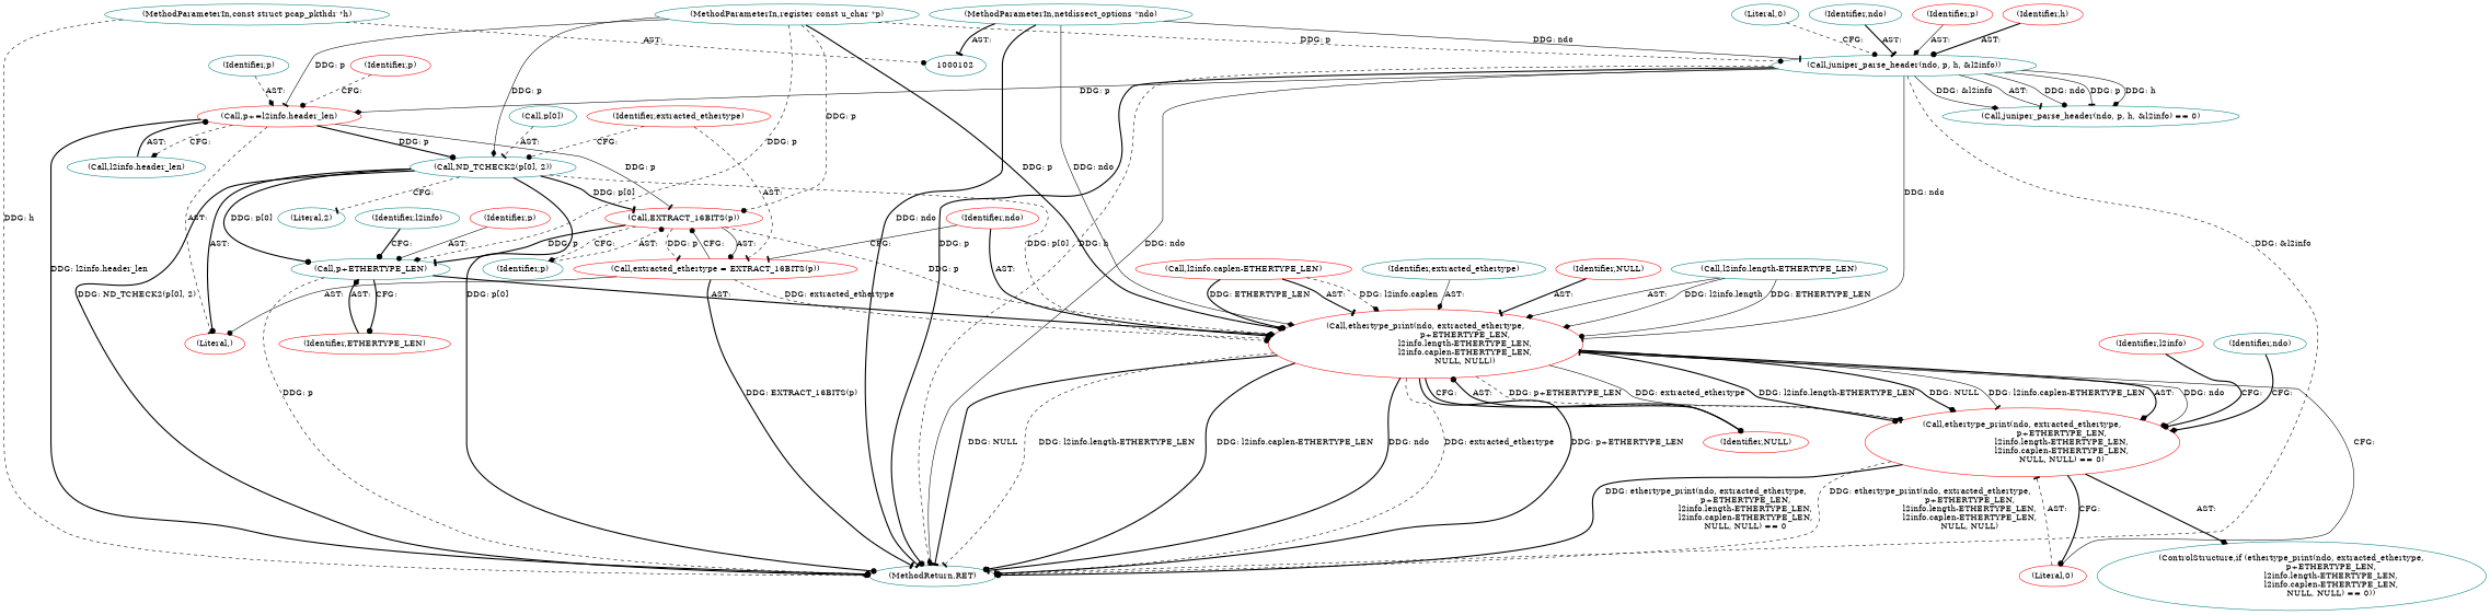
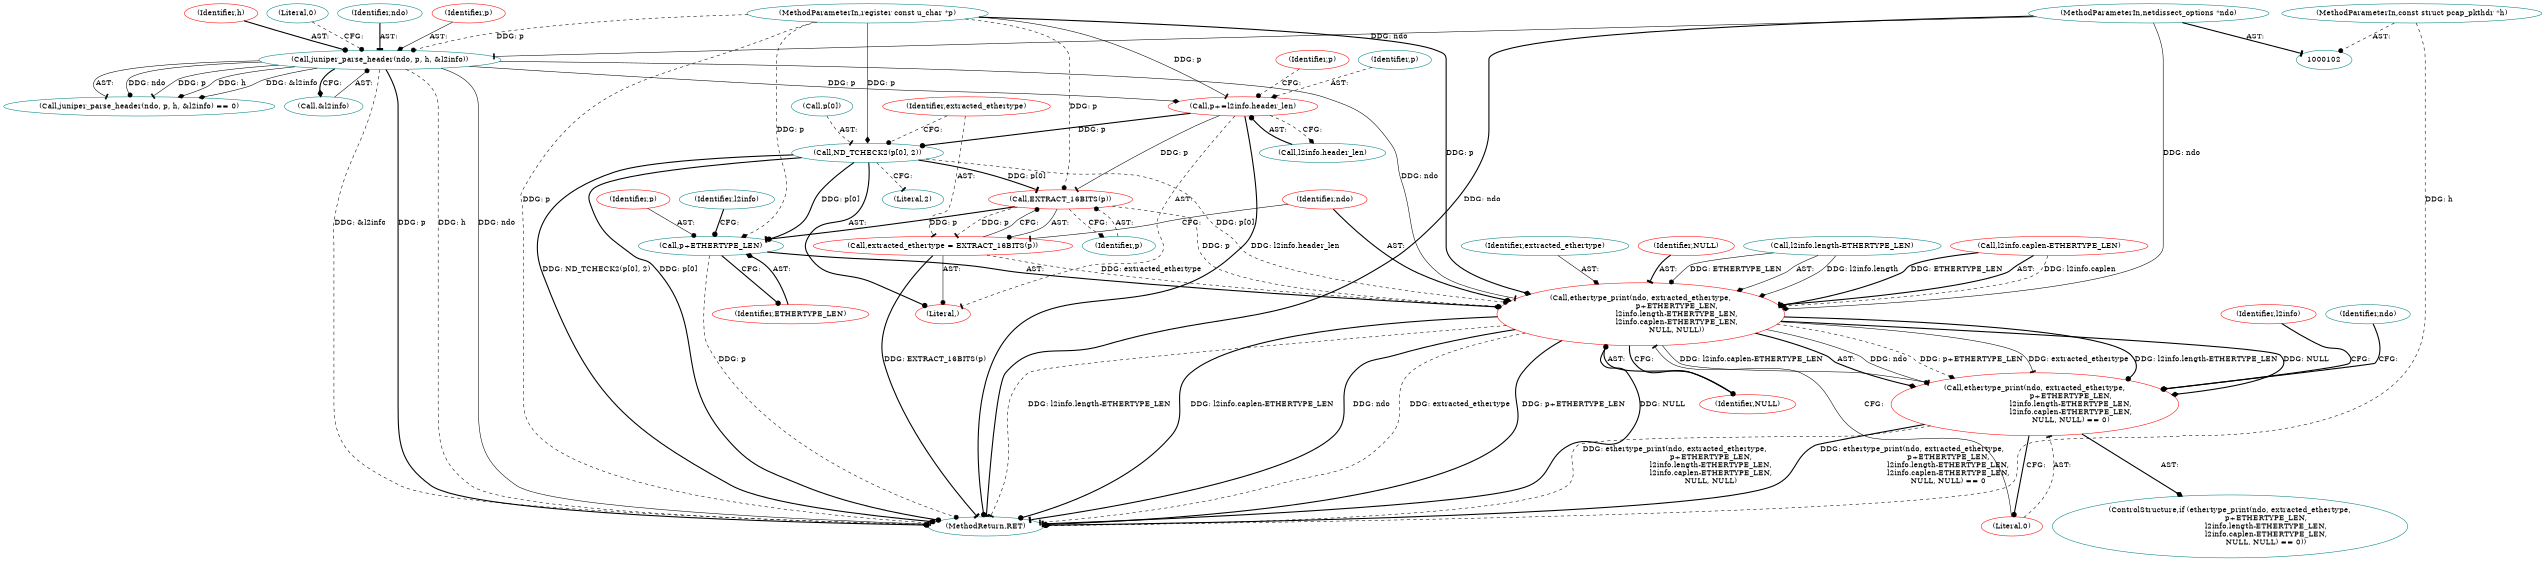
  digraph {
    node [color=teal]
    edge [arrowhead=dot style=bold]
    n1 [color=red label="(Call,p+=l2info.header_len)"]
    n2 [label="(Call,ND_TCHECK2(p[0], 2))"]
    n3 [color=red label="(Call,EXTRACT_16BITS(p))"]
    n4 [label="(MethodReturn,RET)"]
    n5 [color=red label="(Literal,)"]
    n6 [label="(Call,l2info.header_len)"]
    n7 [color=red label="(Call,ethertype_print(ndo, extracted_ethertype,\n                              p+ETHERTYPE_LEN,\n                              l2info.length-ETHERTYPE_LEN,\n                              l2info.caplen-ETHERTYPE_LEN,\n                              NULL, NULL))"]
    n8 [label="(Call,p+ETHERTYPE_LEN)"]
    n9 [label="(Literal,2)"]
    n10 [color=red label="(Call,extracted_ethertype = EXTRACT_16BITS(p))"]
    n11 [label="(Identifier,p)"]
    n12 [label="(Call,juniper_parse_header(ndo, p, h, &l2info))"]
    n13 [label="(Call,juniper_parse_header(ndo, p, h, &l2info) == 0)"]
+   n14 [label="(Call,&l2info)"]
    n15 [color=red label="(Call,ethertype_print(ndo, extracted_ethertype,\n                              p+ETHERTYPE_LEN,\n                              l2info.length-ETHERTYPE_LEN,\n                              l2info.caplen-ETHERTYPE_LEN,\n                              NULL, NULL) == 0)"]
    n16 [color=red label="(Identifier,NULL)"]
    n17 [label="(MethodParameterIn,netdissect_options *ndo)"]
    1000102
    n19 [label="(MethodParameterIn,register const u_char *p)"]
    n20 [color=red label="(Identifier,ETHERTYPE_LEN)"]
    n21 [label="(MethodParameterIn,const struct pcap_pkthdr *h)"]
    n22 [color=red label="(Literal,0)"]
    n23 [label="(ControlStructure,if (ethertype_print(ndo, extracted_ethertype,\n                              p+ETHERTYPE_LEN,\n                              l2info.length-ETHERTYPE_LEN,\n                              l2info.caplen-ETHERTYPE_LEN,\n                              NULL, NULL) == 0))"]
    n24 [label="(Identifier,extracted_ethertype)"]
    n25 [color=red label="(Identifier,h)"]
    n26 [color=red label="(Identifier,l2info)"]
    n27 [label="(Literal,0)"]
    n28 [label="(Identifier,ndo)"]
    n29 [color=red label="(Identifier,ndo)"]
    n30 [color=red label="(Identifier,p)"]
    n31 [color=red label="(Identifier,p)"]
    n32 [color=red label="(Identifier,NULL)"]
    n33 [color=red label="(Identifier,extracted_ethertype)"]
    n34 [label="(Identifier,ndo)"]
    n35 [label="(Identifier,p)"]
    n36 [label="(Call,l2info.length-ETHERTYPE_LEN)"]
    n37 [label="(Identifier,l2info)"]
    n38 [label="(Call,p[0])"]
    n39 [color=red label="(Identifier,p)"]
    n40 [color=red label="(Call,l2info.caplen-ETHERTYPE_LEN)"]
    n1 -> n2 [label="DDG: p"]
    n1 -> n3 [arrowhead=tee label="DDG: p" style=solid]
    n1 -> n4 [label="DDG: l2info.header_len"]
    n1 -> n5 [arrowhead=tee label="AST: " style=dashed]
    n1 -> n6 [arrowhead=diamond label="CFG: " style=dashed]
    n2 -> n3 [arrowhead=tee label="DDG: p[0]"]
    n2 -> n4 [label="DDG: p[0]"]
    n2 -> n4 [label="DDG: ND_TCHECK2(p[0], 2)"]
    n2 -> n5 [label="AST: "]
    n2 -> n7 [label="DDG: p[0]" style=dashed]
    n2 -> n8 [label="DDG: p[0]"]
    n2 -> n9 [arrowhead=tee label="CFG: " style=dashed]
    n3 -> n7 [arrowhead=diamond label="DDG: p" style=dashed]
    n3 -> n8 [arrowhead=tee label="DDG: p"]
    n3 -> n10 [label="AST: " style=solid]
    n3 -> n10 [arrowhead=tee label="DDG: p" style=dashed]
    n3 -> n11 [arrowhead=diamond label="CFG: " style=dashed]
    n6 -> n1 [label="AST: "]
    n7 -> n4 [arrowhead=tee label="DDG: NULL"]
    n7 -> n4 [arrowhead=tee label="DDG: l2info.length-ETHERTYPE_LEN" style=dashed]
    n7 -> n4 [label="DDG: l2info.caplen-ETHERTYPE_LEN"]
    n7 -> n4 [arrowhead=tee label="DDG: ndo"]
    n7 -> n4 [arrowhead=tee label="DDG: extracted_ethertype" style=dashed]
    n7 -> n4 [arrowhead=diamond label="DDG: p+ETHERTYPE_LEN"]
    n7 -> n15 [arrowhead=diamond label="AST: "]
    n7 -> n15 [label="DDG: ndo" style=solid]
    n7 -> n15 [arrowhead=diamond label="DDG: p+ETHERTYPE_LEN" style=dashed]
    n7 -> n15 [arrowhead=tee label="DDG: extracted_ethertype" style=solid]
    n7 -> n15 [label="DDG: l2info.length-ETHERTYPE_LEN"]
    n7 -> n15 [arrowhead=diamond label="DDG: NULL"]
    n7 -> n15 [arrowhead=tee label="DDG: l2info.caplen-ETHERTYPE_LEN" style=solid]
    n7 -> n16 [label="CFG: "]
    n8 -> n4 [label="DDG: p" style=dashed]
    n8 -> n7 [arrowhead=diamond label="AST: "]
    n8 -> n20 [label="CFG: "]
    n10 -> n3 [label="CFG: " style=solid]
    n10 -> n4 [arrowhead=tee label="DDG: EXTRACT_16BITS(p)"]
    n10 -> n5 [label="AST: " style=solid]
    n10 -> n7 [label="DDG: extracted_ethertype" style=dashed]
    n11 -> n3 [label="AST: " style=dashed]
    n12 -> n1 [arrowhead=diamond label="DDG: p" style=solid]
    n12 -> n4 [label="DDG: p"]
    n12 -> n4 [arrowhead=diamond label="DDG: h" style=dashed]
    n12 -> n4 [arrowhead=tee label="DDG: ndo" style=solid]
    n12 -> n4 [arrowhead=tee label="DDG: &l2info" style=dashed]
    n12 -> n7 [arrowhead=tee label="DDG: ndo" style=solid]
    n12 -> n13 [arrowhead=tee label="AST: " style=solid]
    n12 -> n13 [label="DDG: ndo" style=solid]
    n12 -> n13 [arrowhead=tee label="DDG: p" style=solid]
    n12 -> n13 [arrowhead=diamond label="DDG: h" style=solid]
    n12 -> n13 [arrowhead=diamond label="DDG: &l2info" style=solid]
+   n12 -> n14 [arrowhead=diamond label="CFG: "]
+   n14 -> n12 [label="AST: " style=solid]
    n15 -> n4 [label="DDG: ethertype_print(ndo, extracted_ethertype,\n                              p+ETHERTYPE_LEN,\n                              l2info.length-ETHERTYPE_LEN,\n                              l2info.caplen-ETHERTYPE_LEN,\n                              NULL, NULL) == 0"]
    n15 -> n4 [arrowhead=diamond label="DDG: ethertype_print(ndo, extracted_ethertype,\n                              p+ETHERTYPE_LEN,\n                              l2info.length-ETHERTYPE_LEN,\n                              l2info.caplen-ETHERTYPE_LEN,\n                              NULL, NULL)" style=dashed]
    n15 -> n22 [label="CFG: "]
    n15 -> n23 [arrowhead=diamond label="AST: "]
    n16 -> n7 [label="AST: "]
    n17 -> n4 [arrowhead=tee label="DDG: ndo"]
    n17 -> n7 [arrowhead=diamond label="DDG: ndo" style=solid]
    n17 -> n12 [arrowhead=tee label="DDG: ndo" style=solid]
    n17 -> 1000102 [arrowhead=tee label="AST: "]
    n19 -> n1 [arrowhead=tee label="DDG: p" style=solid]
    n19 -> n2 [arrowhead=diamond label="DDG: p" style=solid]
    n19 -> n3 [label="DDG: p" style=dashed]
+   n19 -> n4 [arrowhead=tee label="DDG: p" style=dashed]
    n19 -> n7 [arrowhead=diamond label="DDG: p"]
    n19 -> n8 [arrowhead=diamond label="DDG: p" style=dashed]
    n19 -> n12 [label="DDG: p" style=dashed]
    n20 -> n8 [arrowhead=diamond label="AST: "]
    n21 -> n4 [arrowhead=diamond label="DDG: h" style=dashed]
    n21 -> 1000102 [label="AST: " style=dashed]
    n22 -> n7 [arrowhead=tee label="CFG: " style=solid]
    n22 -> n15 [arrowhead=tee label="AST: " style=dashed]
    n24 -> n7 [arrowhead=diamond label="AST: " style=solid]
    n25 -> n12 [label="AST: "]
    n26 -> n15 [label="CFG: "]
    n27 -> n12 [label="CFG: " style=dashed]
    n28 -> n15 [arrowhead=diamond label="CFG: "]
    n29 -> n7 [arrowhead=diamond label="AST: "]
    n29 -> n10 [arrowhead=tee label="CFG: " style=solid]
    n30 -> n8 [label="AST: " style=solid]
    n31 -> n1 [label="CFG: " style=dashed]
    n32 -> n7 [arrowhead=tee label="AST: "]
    n33 -> n2 [label="CFG: " style=dashed]
    n33 -> n10 [arrowhead=tee label="AST: " style=dashed]
    n34 -> n12 [arrowhead=tee label="AST: "]
    n35 -> n1 [arrowhead=diamond label="AST: " style=dashed]
    n36 -> n7 [arrowhead=diamond label="AST: " style=solid]
    n36 -> n7 [arrowhead=diamond label="DDG: l2info.length" style=solid]
    n36 -> n7 [label="DDG: ETHERTYPE_LEN" style=solid]
    n37 -> n8 [label="CFG: "]
    n38 -> n2 [arrowhead=tee label="AST: " style=dashed]
    n39 -> n12 [arrowhead=diamond label="AST: " style=solid]
    n40 -> n7 [arrowhead=tee label="AST: "]
    n40 -> n7 [arrowhead=diamond label="DDG: l2info.caplen" style=dashed]
    n40 -> n7 [label="DDG: ETHERTYPE_LEN"]
  }
